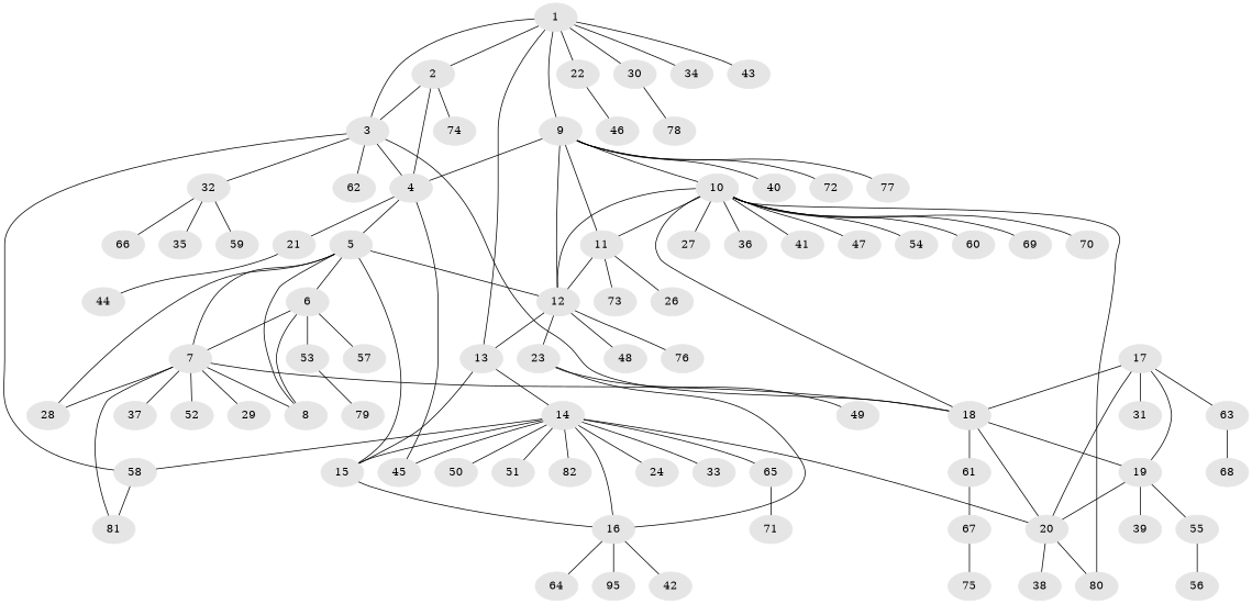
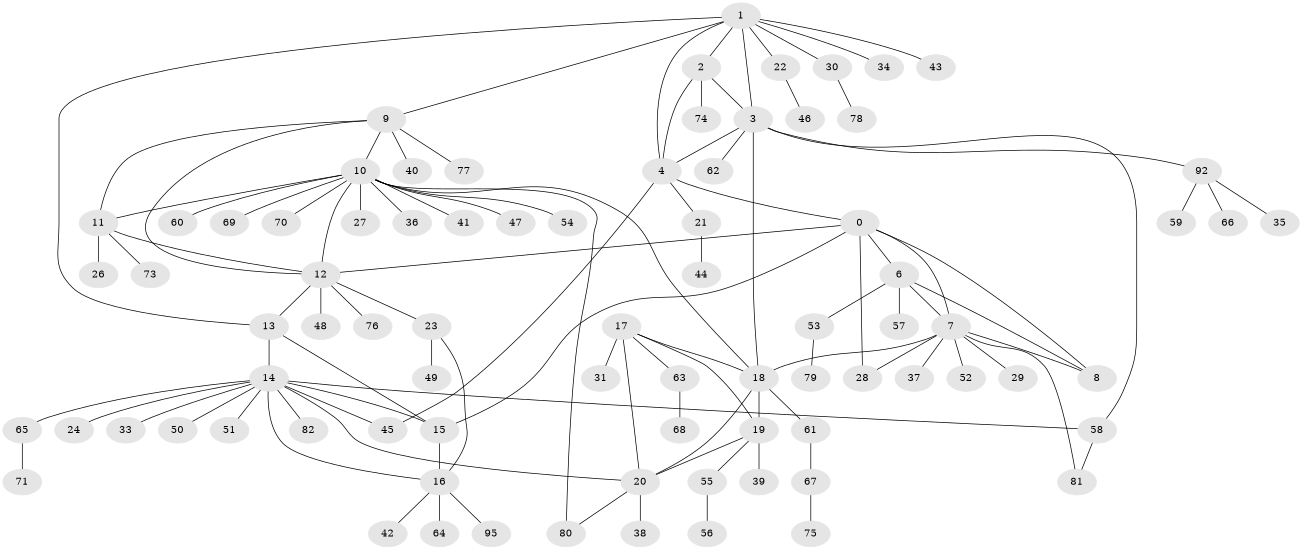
  graph {
    node [color=gray90 style=filled]
    1
    2
    3
    4
    9
    13
    22
    30
    34
    43
    74
    18
-   32
+   32 [label=92]
    58
    62
-   5
+   5 [label=0]
    21
    45
    12
    10
    11
    40
-   72
    77
    15
    14
    46
    78
    20
    19
    61
    35
    59
    66
    81
    6
    7
    8
    28
    44
    53
    57
    29
    37
    52
    48
    23
    76
    16
    79
    27
    36
    41
    47
    54
    60
    69
    70
    80
    26
    73
    49
    24
    33
    50
    51
    65
    82
    n69 [label=95]
    42
    64
    38
    71
    17
    31
    63
    39
    55
    68
    67
    56
    75
    1 -- 2
    1 -- 3
-   9 -- 4
+   1 -- 4
    1 -- 9
    1 -- 13
    1 -- 22
    1 -- 30
    1 -- 34
    1 -- 43
    2 -- 3
    2 -- 4
    2 -- 74
    3 -- 4
    3 -- 18
    3 -- 32
    3 -- 58
    3 -- 62
    4 -- 5
    4 -- 21
    4 -- 45
    9 -- 12
    9 -- 10
    9 -- 11
    9 -- 40
-   9 -- 72
    9 -- 77
    13 -- 15
    13 -- 14
    22 -- 46
    30 -- 78
    18 -- 20
    18 -- 19
    18 -- 61
    32 -- 35
    32 -- 59
    32 -- 66
    58 -- 81
    5 -- 12
    5 -- 15
    5 -- 6
    5 -- 7
    5 -- 8
    5 -- 28
    21 -- 44
    12 -- 13
    12 -- 48
    12 -- 23
    12 -- 76
    10 -- 18
    10 -- 12
    10 -- 11
    10 -- 27
    10 -- 36
    10 -- 41
    10 -- 47
    10 -- 54
    10 -- 60
    10 -- 69
    10 -- 70
    10 -- 80
    11 -- 12
    11 -- 26
    11 -- 73
    15 -- 16
    14 -- 58
    14 -- 45
    14 -- 15
    14 -- 20
    14 -- 16
    14 -- 24
    14 -- 33
    14 -- 50
    14 -- 51
    14 -- 65
    14 -- 82
    20 -- 80
    20 -- 38
    19 -- 20
    19 -- 39
    19 -- 55
    61 -- 67
    6 -- 7
    6 -- 8
    6 -- 53
    6 -- 57
    7 -- 18
    7 -- 81
    7 -- 8
    7 -- 28
    7 -- 29
    7 -- 37
    7 -- 52
    53 -- 79
    23 -- 16
    23 -- 49
    16 -- n69
    16 -- 42
    16 -- 64
    65 -- 71
    17 -- 18
    17 -- 20
    17 -- 19
    17 -- 31
    17 -- 63
    63 -- 68
    55 -- 56
    67 -- 75
  }
